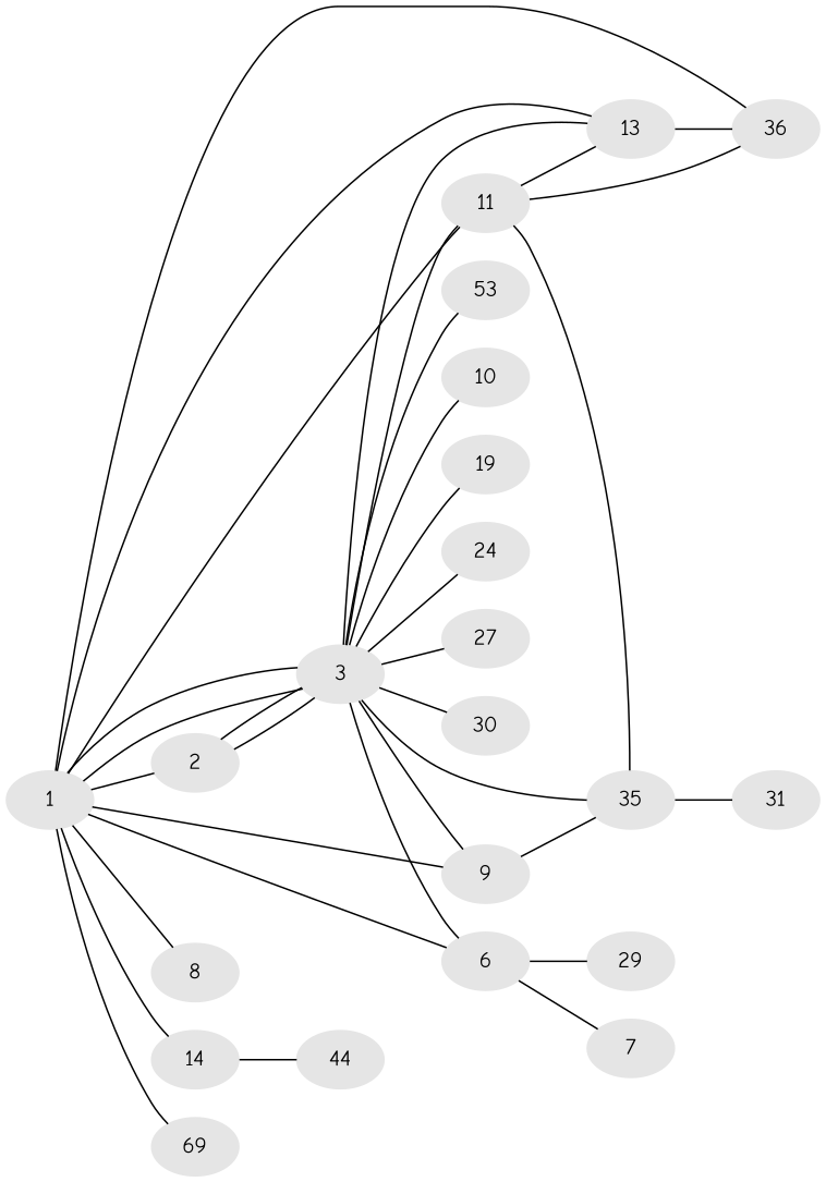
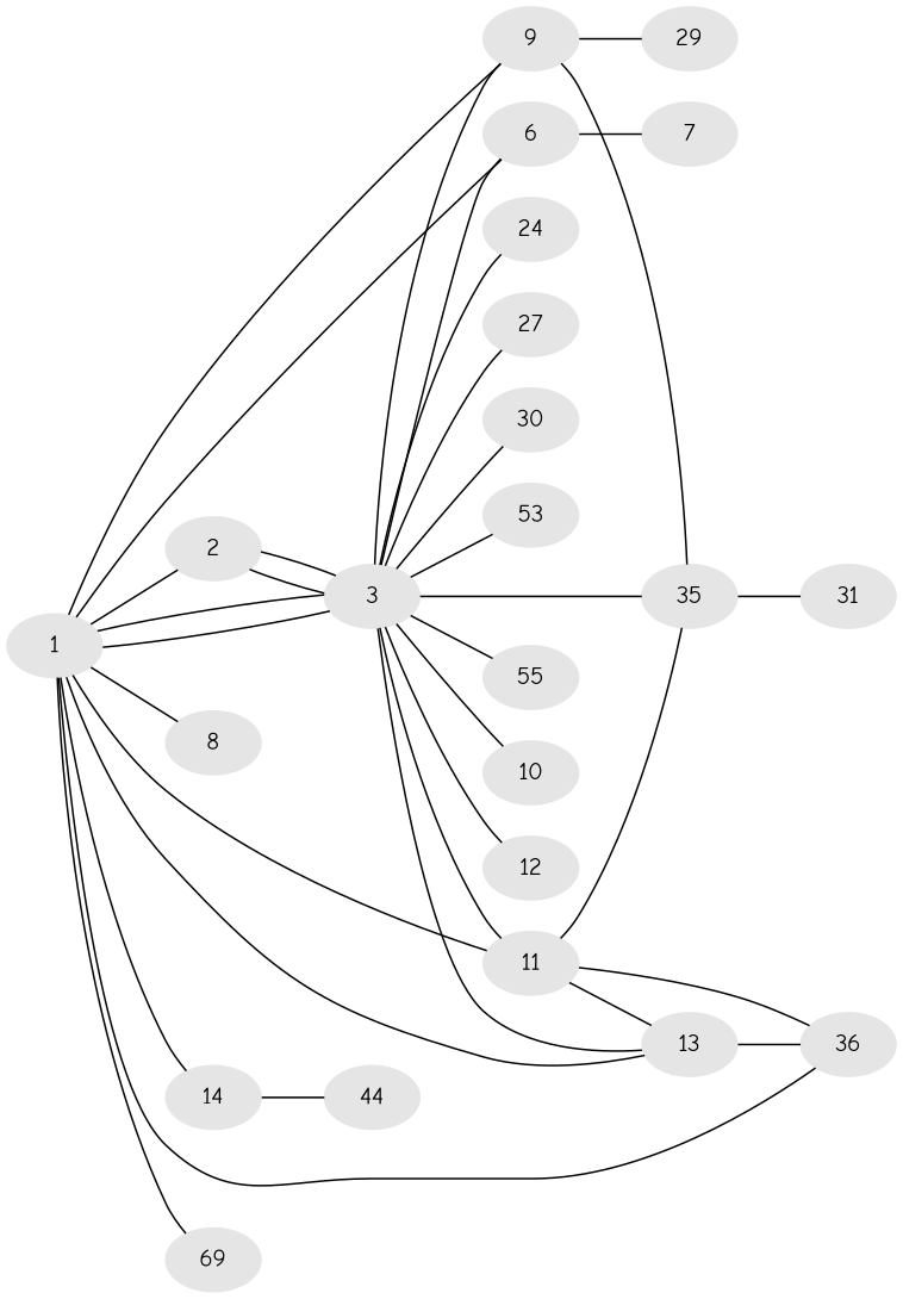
  graph {
    fontname="Comic Neue"
    rankdir=LR
    node [color=gray90 fontname="Comic Neue" style=filled]
    edge [fontname="Comic Neue"]
    1 [super="+20+4"]
    2 [super="+63+16"]
    3 [super="+19+22"]
    n4 [label=9 super="+33+43+41+9+65"]
    6 [super="+60"]
    8
    11 [super="+73+74+38"]
    13 [super="+37+42+17"]
    14 [super="+28+26"]
    36 [super="+46"]
    69
    10
-   12 [super="+40+32" label=19]
+   12 [super="+40+32"]
    n14 [label=35 super="+48+18"]
    24
    27
    30 [super="+35"]
    53
+   55
    29 [super="+59"]
    7
    44
    31
    1 -- 2
    1 -- 3 [weight=2]
    1 -- 3
    1 -- n4 [weight=3]
    1 -- 6
    1 -- 8
    1 -- 11
    1 -- 13
    1 -- 14
    1 -- 36
    1 -- 69
    2 -- 3
    2 -- 3
    3 -- n4 [weight=3]
    3 -- 6
    3 -- 11
    3 -- 13
    3 -- 10
    3 -- 12 [weight=2]
    3 -- n14 [weight=2]
    3 -- 24
    3 -- 27
    3 -- 30
    3 -- 53
+   3 -- 55
    n4 -- n14 [weight=2]
-   6 -- 29 [weight=2]
+   n4 -- 29 [weight=2]
    6 -- 7
    11 -- 13
    11 -- 36
    11 -- n14
    13 -- 36
    14 -- 44
    n14 -- 31
  }
